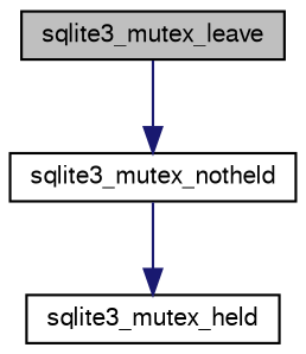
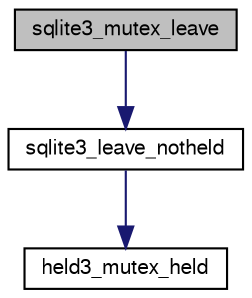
  digraph {
    rankdir=TB
    node [color=black fillcolor=white fontname=FreeSans fontsize=10 shape=record style=filled]
    edge [color=midnightblue fontname=FreeSans fontsize=10 labelfontname=FreeSans labelfontsize=10 style=solid]
    n1 [fillcolor=grey75 fontcolor=black height=0.2 label=sqlite3_mutex_leave width=0.4]
-   n2 [height=0.2 label=sqlite3_mutex_notheld width=0.4]
-   n3 [height=0.2 label=sqlite3_mutex_held width=0.4]
+   n2 [height=0.2 label=sqlite3_leave_notheld width=0.4]
+   n3 [height=0.2 label=held3_mutex_held width=0.4]
    n1 -> n2
    n2 -> n3
  }
